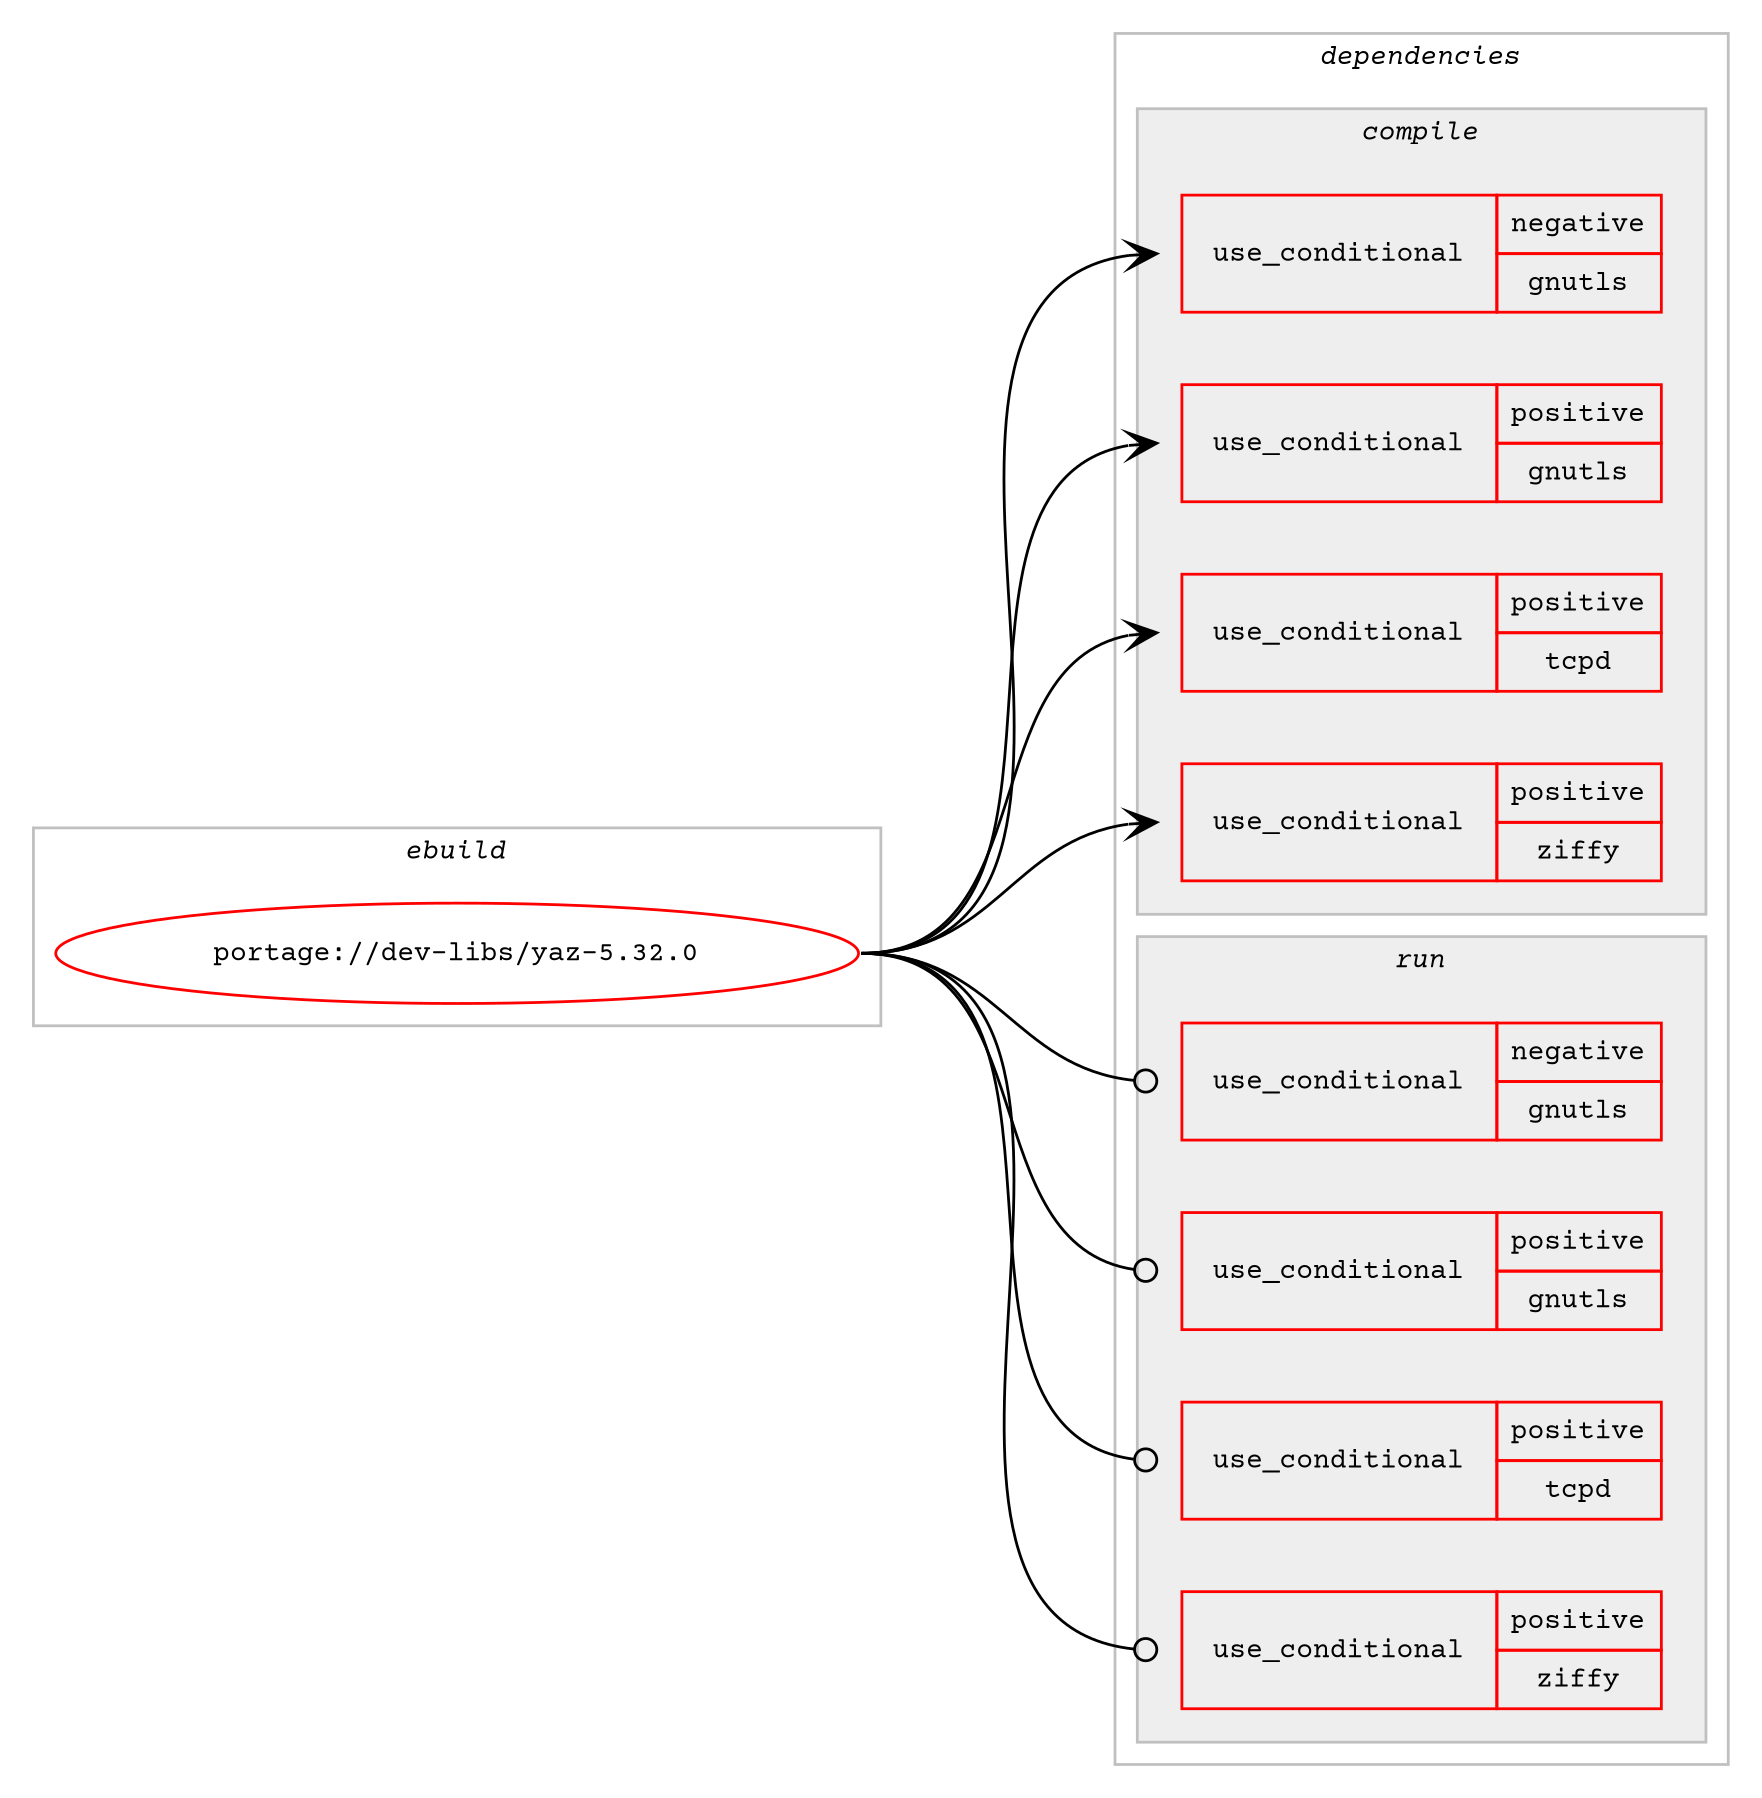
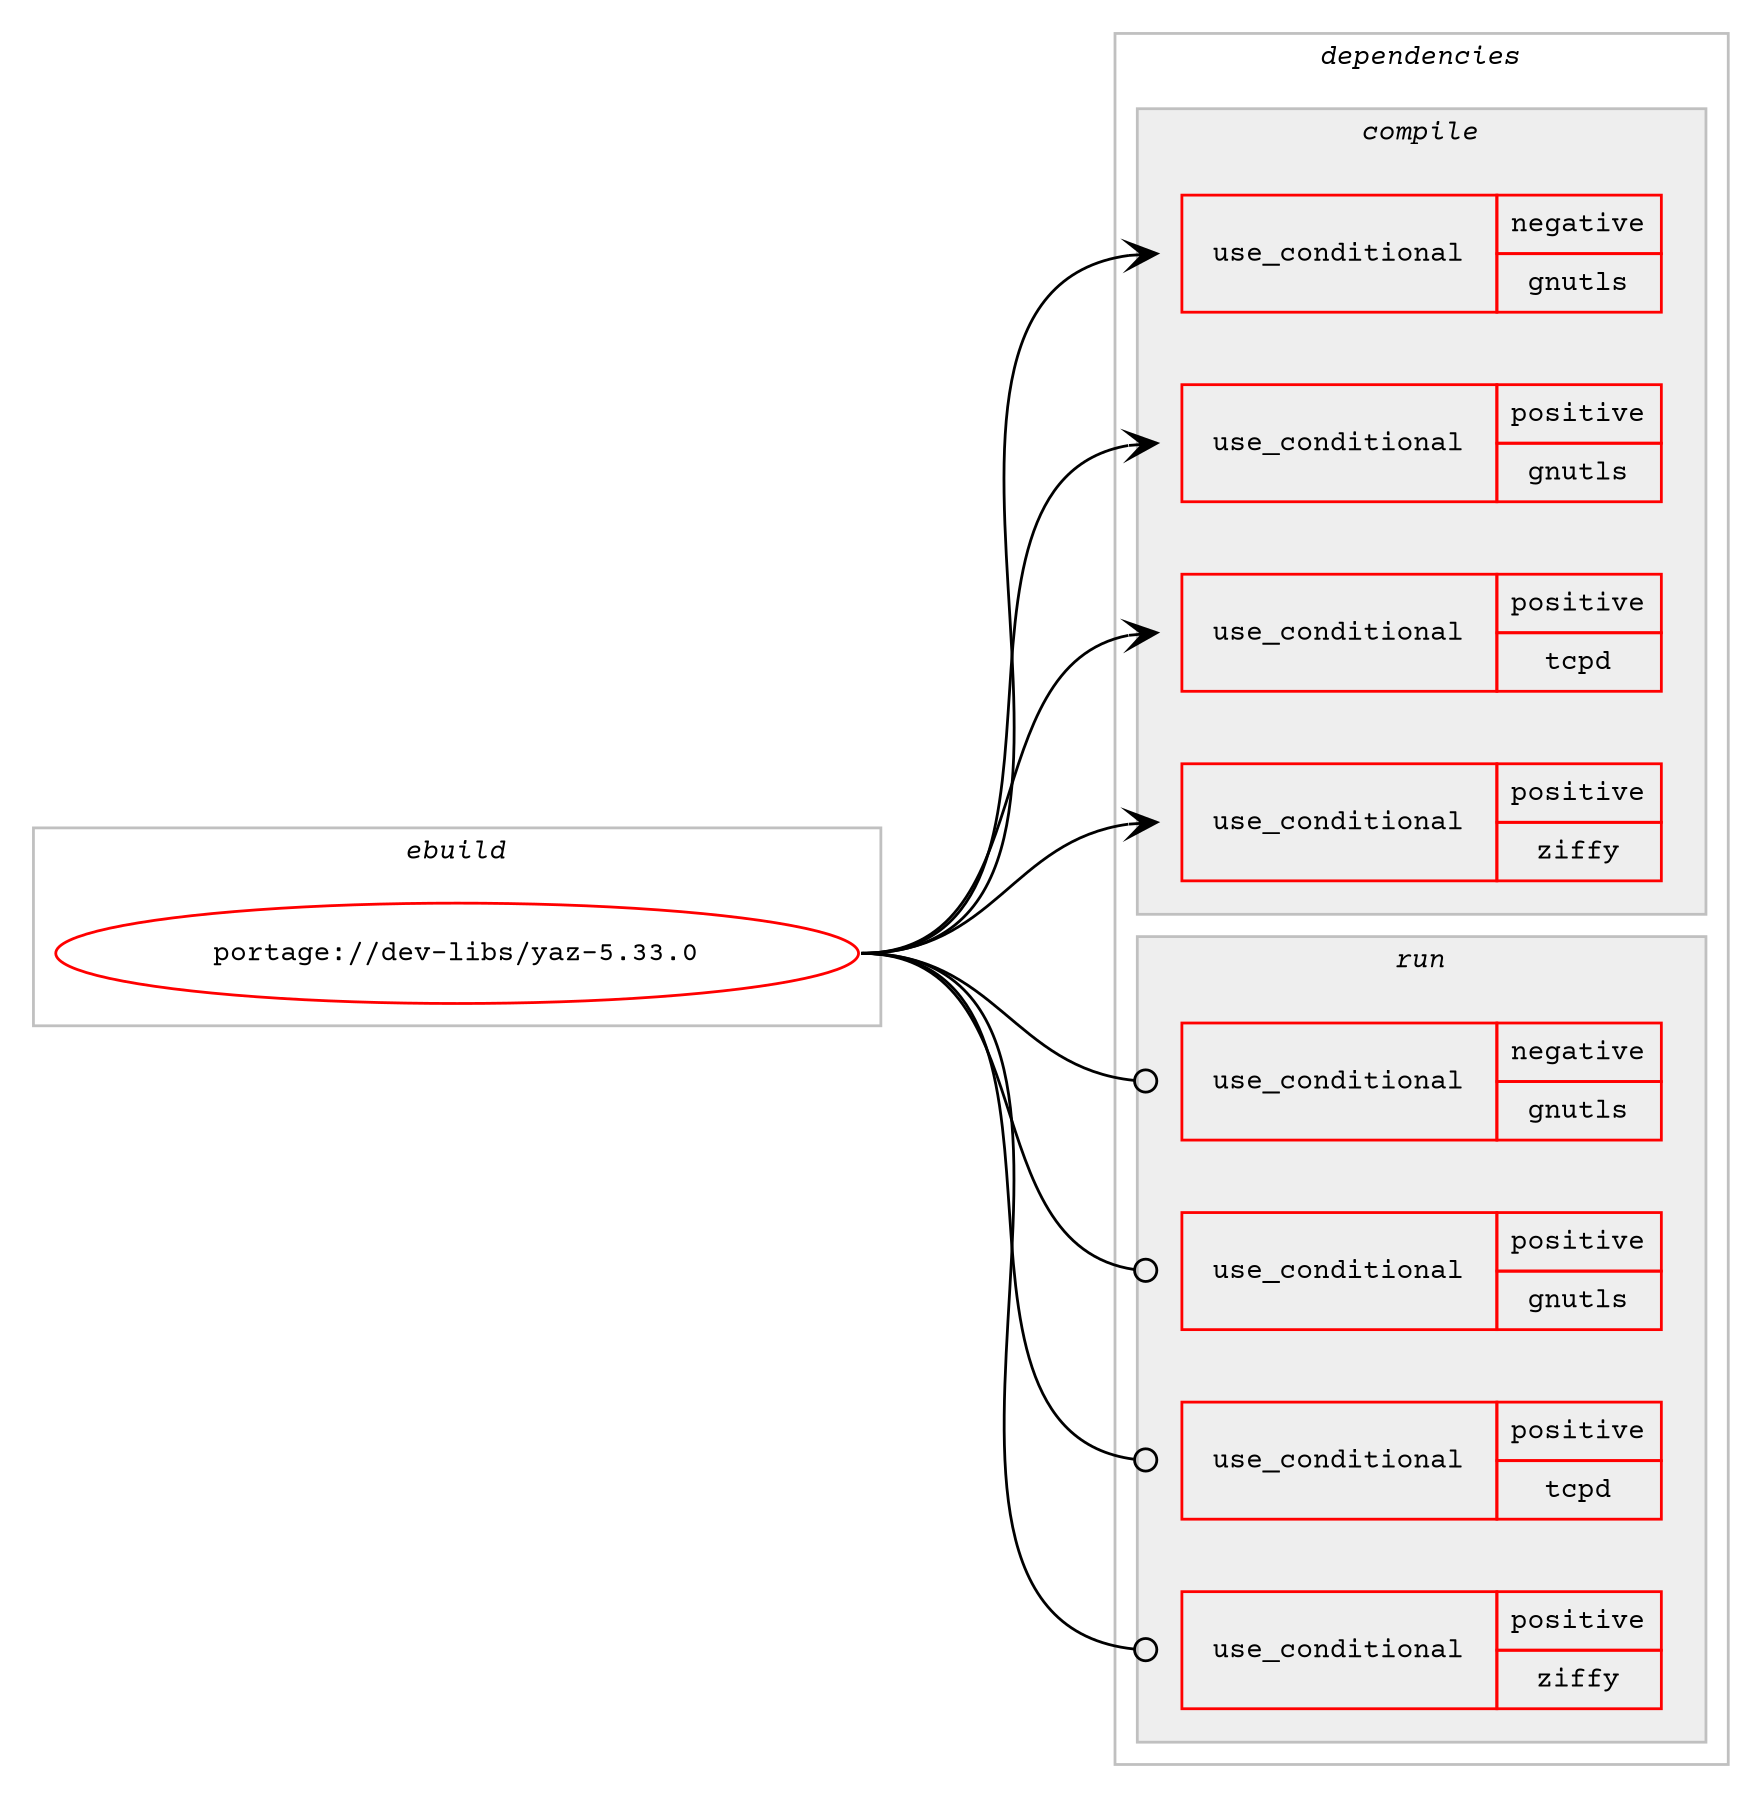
  digraph {
    compound=true
    concentrate=true
    fontname="Courier Prime"
    fontsize=10
    newrank=true
    rankdir=LR
    ranksep=1.5
    node [color=red fontname="Courier Prime" fontsize=10 shape=none]
    edge [arrowhead=vee headport=w style=solid tailport=e weight=20 fontname="Courier Prime"]
-   n1 [label="portage://dev-libs/yaz-5.32.0" width=4 shape=""]
+   n1 [label="portage://dev-libs/yaz-5.33.0" width=4 shape=""]
    n2 [label=<<TABLE BORDER="0" CELLBORDER="1" CELLSPACING="0" CELLPADDING="4"><TR><TD ROWSPAN="3" CELLPADDING="10">use_conditional</TD></TR><TR><TD>negative</TD></TR><TR><TD>gnutls</TD></TR></TABLE>>]
    n3 [label=<<TABLE BORDER="0" CELLBORDER="1" CELLSPACING="0" CELLPADDING="4"><TR><TD ROWSPAN="3" CELLPADDING="10">use_conditional</TD></TR><TR><TD>positive</TD></TR><TR><TD>gnutls</TD></TR></TABLE>>]
    n4 [label=<<TABLE BORDER="0" CELLBORDER="1" CELLSPACING="0" CELLPADDING="4"><TR><TD ROWSPAN="3" CELLPADDING="10">use_conditional</TD></TR><TR><TD>positive</TD></TR><TR><TD>tcpd</TD></TR></TABLE>>]
    n5 [label=<<TABLE BORDER="0" CELLBORDER="1" CELLSPACING="0" CELLPADDING="4"><TR><TD ROWSPAN="3" CELLPADDING="10">use_conditional</TD></TR><TR><TD>positive</TD></TR><TR><TD>ziffy</TD></TR></TABLE>>]
    n6 [label=<<TABLE BORDER="0" CELLBORDER="1" CELLSPACING="0" CELLPADDING="4"><TR><TD ROWSPAN="3" CELLPADDING="10">use_conditional</TD></TR><TR><TD>negative</TD></TR><TR><TD>gnutls</TD></TR></TABLE>>]
    n7 [label=<<TABLE BORDER="0" CELLBORDER="1" CELLSPACING="0" CELLPADDING="4"><TR><TD ROWSPAN="3" CELLPADDING="10">use_conditional</TD></TR><TR><TD>positive</TD></TR><TR><TD>gnutls</TD></TR></TABLE>>]
    n8 [label=<<TABLE BORDER="0" CELLBORDER="1" CELLSPACING="0" CELLPADDING="4"><TR><TD ROWSPAN="3" CELLPADDING="10">use_conditional</TD></TR><TR><TD>positive</TD></TR><TR><TD>tcpd</TD></TR></TABLE>>]
    n9 [label=<<TABLE BORDER="0" CELLBORDER="1" CELLSPACING="0" CELLPADDING="4"><TR><TD ROWSPAN="3" CELLPADDING="10">use_conditional</TD></TR><TR><TD>positive</TD></TR><TR><TD>ziffy</TD></TR></TABLE>>]
    subgraph cluster_1 {
      color=gray
      label=<<i>ebuild</i>>
      rank=same
      n1
    }
    subgraph cluster_2 {
      color=gray
      label=<<i>dependencies</i>>
      subgraph cluster_3 {
        color=gray
        fillcolor="#eeeeee"
        label=<<i>compile</i>>
        style=filled
        subgraph sub_4 {
          color=gray
          fillcolor="#eeeeee"
          label=<<i>compile</i>>
          style=filled
          n2
        }
        subgraph sub_5 {
          color=gray
          fillcolor="#eeeeee"
          label=<<i>compile</i>>
          style=filled
          n3
        }
        subgraph sub_6 {
          color=gray
          fillcolor="#eeeeee"
          label=<<i>compile</i>>
          style=filled
          n4
        }
        subgraph sub_7 {
          color=gray
          fillcolor="#eeeeee"
          label=<<i>compile</i>>
          style=filled
          n5
        }
      }
      subgraph cluster_8 {
        color=gray
        fillcolor="#eeeeee"
        label=<<i>compile and run</i>>
        style=filled
      }
      subgraph cluster_9 {
        color=gray
        fillcolor="#eeeeee"
        label=<<i>run</i>>
        style=filled
        subgraph sub_10 {
          color=gray
          fillcolor="#eeeeee"
          label=<<i>run</i>>
          style=filled
          n6
        }
        subgraph sub_11 {
          color=gray
          fillcolor="#eeeeee"
          label=<<i>run</i>>
          style=filled
          n7
        }
        subgraph sub_12 {
          color=gray
          fillcolor="#eeeeee"
          label=<<i>run</i>>
          style=filled
          n8
        }
        subgraph sub_13 {
          color=gray
          fillcolor="#eeeeee"
          label=<<i>run</i>>
          style=filled
          n9
        }
      }
    }
    subgraph cluster_14 {
      color=gray
      label=<<i>candidates</i>>
      rank=same
    }
    n1 -> n2
    n1 -> n3
    n1 -> n4
    n1 -> n5
    n1 -> n6 [arrowhead=odot]
    n1 -> n7 [arrowhead=odot]
    n1 -> n8 [arrowhead=odot]
    n1 -> n9 [arrowhead=odot]
  }
